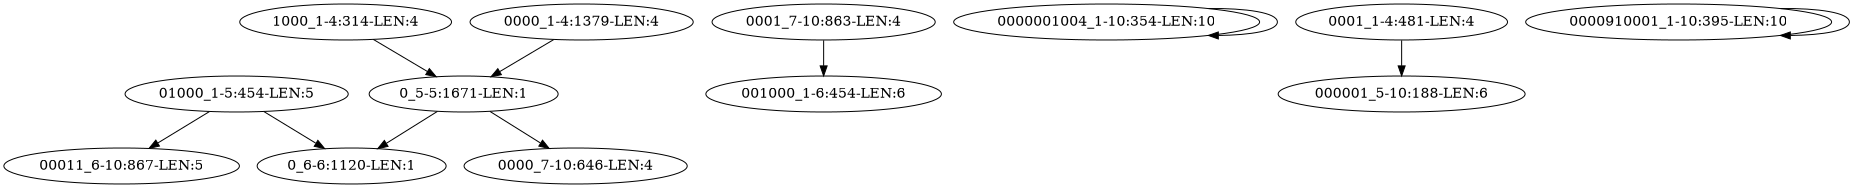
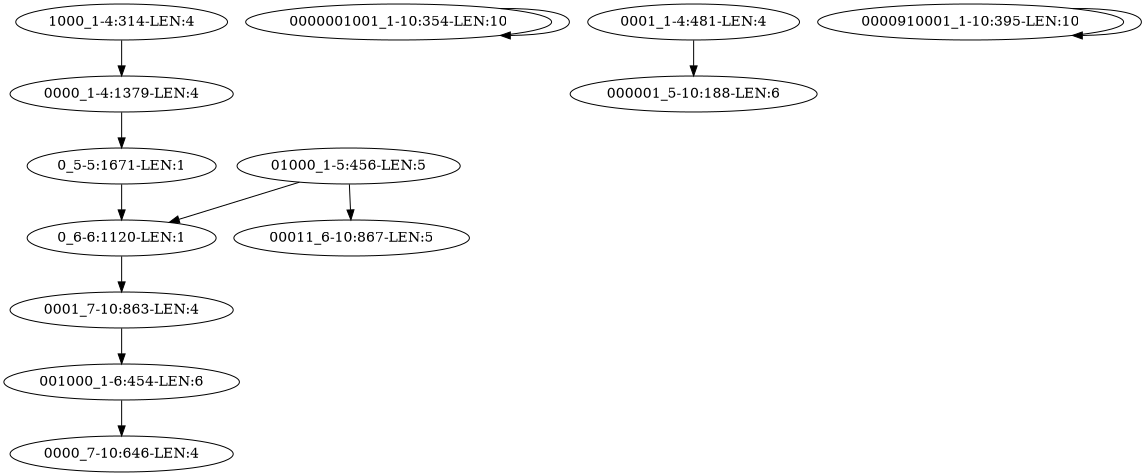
  digraph {
    "0_5-5:1671-LEN:1"
    "0_6-6:1120-LEN:1"
    "0001_7-10:863-LEN:4"
    "001000_1-6:454-LEN:6"
-   "0000001001_1-10:354-LEN:10" [label="0000001004_1-10:354-LEN:10"]
+   "0000001001_1-10:354-LEN:10"
    "0001_1-4:481-LEN:4"
    "000001_5-10:188-LEN:6"
-   "01000_1-5:454-LEN:5"
+   "01000_1-5:454-LEN:5" [label="01000_1-5:456-LEN:5"]
    "00011_6-10:867-LEN:5"
    "1000_1-4:314-LEN:4"
    "0000_1-4:1379-LEN:4"
    n12 [label="0000910001_1-10:395-LEN:10"]
    "0000_7-10:646-LEN:4"
    "0_5-5:1671-LEN:1" -> "0_6-6:1120-LEN:1"
+   "0_6-6:1120-LEN:1" -> "0001_7-10:863-LEN:4"
    "0001_7-10:863-LEN:4" -> "001000_1-6:454-LEN:6"
-   "0_5-5:1671-LEN:1" -> "0000_7-10:646-LEN:4"
+   "001000_1-6:454-LEN:6" -> "0000_7-10:646-LEN:4"
    "0000001001_1-10:354-LEN:10" -> "0000001001_1-10:354-LEN:10"
    "0001_1-4:481-LEN:4" -> "000001_5-10:188-LEN:6"
    "01000_1-5:454-LEN:5" -> "0_6-6:1120-LEN:1"
    "01000_1-5:454-LEN:5" -> "00011_6-10:867-LEN:5"
-   "1000_1-4:314-LEN:4" -> "0_5-5:1671-LEN:1"
+   "1000_1-4:314-LEN:4" -> "0000_1-4:1379-LEN:4"
    "0000_1-4:1379-LEN:4" -> "0_5-5:1671-LEN:1"
    n12 -> n12
  }
